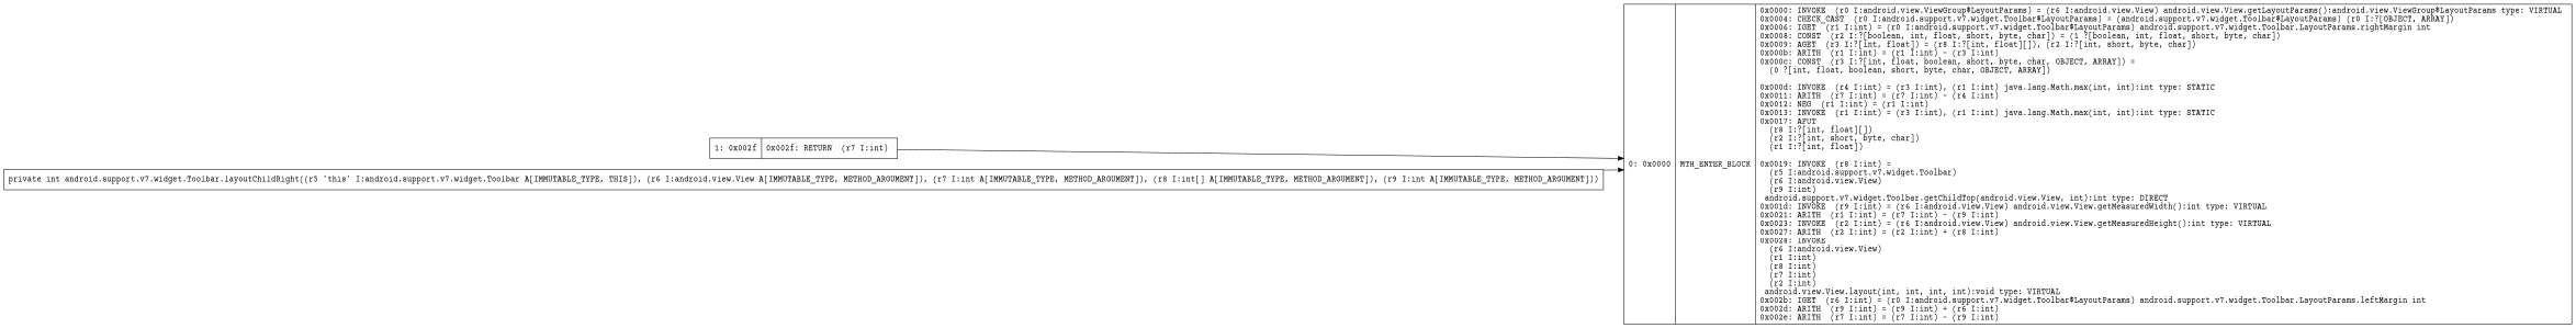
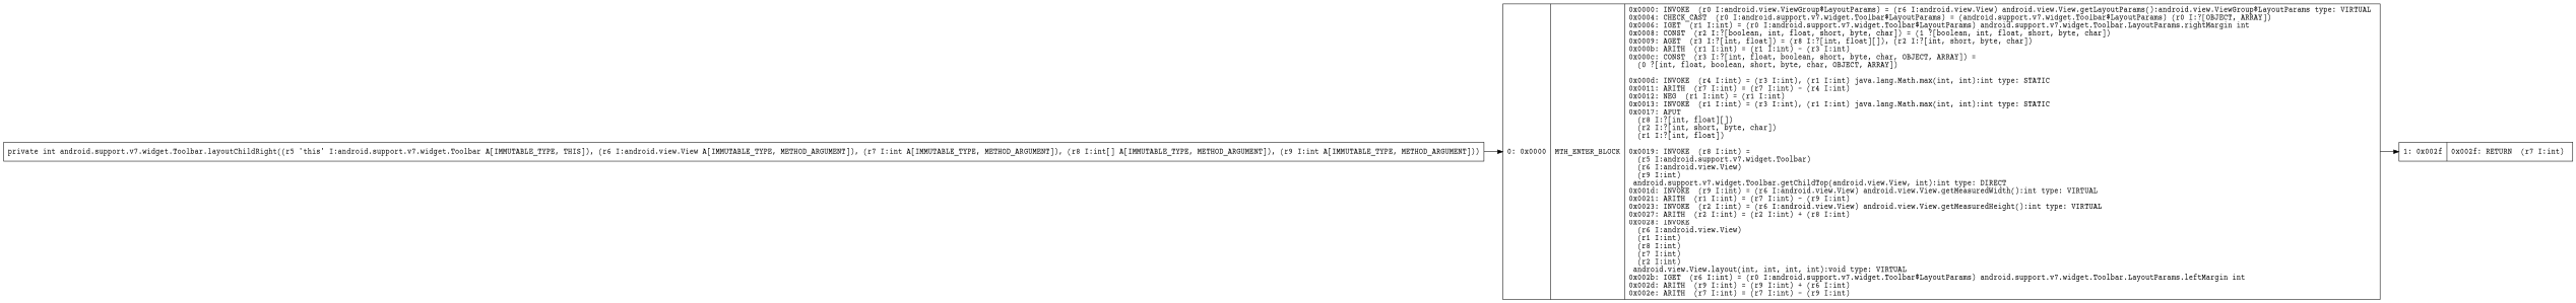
  digraph {
    rankdir=LR
    fontname="Courier Prime"
    node [shape=record fontname="Courier Prime"]
    edge [fontname="Courier Prime"]
    n1 [label="{0\:\ 0x0000|MTH_ENTER_BLOCK\l|0x0000: INVOKE  (r0 I:android.view.ViewGroup$LayoutParams) = (r6 I:android.view.View) android.view.View.getLayoutParams():android.view.ViewGroup$LayoutParams type: VIRTUAL \l0x0004: CHECK_CAST  (r0 I:android.support.v7.widget.Toolbar$LayoutParams) = (android.support.v7.widget.Toolbar$LayoutParams) (r0 I:?[OBJECT, ARRAY]) \l0x0006: IGET  (r1 I:int) = (r0 I:android.support.v7.widget.Toolbar$LayoutParams) android.support.v7.widget.Toolbar.LayoutParams.rightMargin int \l0x0008: CONST  (r2 I:?[boolean, int, float, short, byte, char]) = (1 ?[boolean, int, float, short, byte, char]) \l0x0009: AGET  (r3 I:?[int, float]) = (r8 I:?[int, float][]), (r2 I:?[int, short, byte, char]) \l0x000b: ARITH  (r1 I:int) = (r1 I:int) \- (r3 I:int) \l0x000c: CONST  (r3 I:?[int, float, boolean, short, byte, char, OBJECT, ARRAY]) = \l  (0 ?[int, float, boolean, short, byte, char, OBJECT, ARRAY])\l \l0x000d: INVOKE  (r4 I:int) = (r3 I:int), (r1 I:int) java.lang.Math.max(int, int):int type: STATIC \l0x0011: ARITH  (r7 I:int) = (r7 I:int) \- (r4 I:int) \l0x0012: NEG  (r1 I:int) = (r1 I:int) \l0x0013: INVOKE  (r1 I:int) = (r3 I:int), (r1 I:int) java.lang.Math.max(int, int):int type: STATIC \l0x0017: APUT  \l  (r8 I:?[int, float][])\l  (r2 I:?[int, short, byte, char])\l  (r1 I:?[int, float])\l \l0x0019: INVOKE  (r8 I:int) = \l  (r5 I:android.support.v7.widget.Toolbar)\l  (r6 I:android.view.View)\l  (r9 I:int)\l android.support.v7.widget.Toolbar.getChildTop(android.view.View, int):int type: DIRECT \l0x001d: INVOKE  (r9 I:int) = (r6 I:android.view.View) android.view.View.getMeasuredWidth():int type: VIRTUAL \l0x0021: ARITH  (r1 I:int) = (r7 I:int) \- (r9 I:int) \l0x0023: INVOKE  (r2 I:int) = (r6 I:android.view.View) android.view.View.getMeasuredHeight():int type: VIRTUAL \l0x0027: ARITH  (r2 I:int) = (r2 I:int) + (r8 I:int) \l0x0028: INVOKE  \l  (r6 I:android.view.View)\l  (r1 I:int)\l  (r8 I:int)\l  (r7 I:int)\l  (r2 I:int)\l android.view.View.layout(int, int, int, int):void type: VIRTUAL \l0x002b: IGET  (r6 I:int) = (r0 I:android.support.v7.widget.Toolbar$LayoutParams) android.support.v7.widget.Toolbar.LayoutParams.leftMargin int \l0x002d: ARITH  (r9 I:int) = (r9 I:int) + (r6 I:int) \l0x002e: ARITH  (r7 I:int) = (r7 I:int) \- (r9 I:int) \l}"]
    n2 [label="{1\:\ 0x002f|0x002f: RETURN  (r7 I:int) \l}"]
    n3 [label="{private int android.support.v7.widget.Toolbar.layoutChildRight((r5 'this' I:android.support.v7.widget.Toolbar A[IMMUTABLE_TYPE, THIS]), (r6 I:android.view.View A[IMMUTABLE_TYPE, METHOD_ARGUMENT]), (r7 I:int A[IMMUTABLE_TYPE, METHOD_ARGUMENT]), (r8 I:int[] A[IMMUTABLE_TYPE, METHOD_ARGUMENT]), (r9 I:int A[IMMUTABLE_TYPE, METHOD_ARGUMENT])) }"]
-   n2 -> n1
+   n1 -> n2
    n3 -> n1
  }
